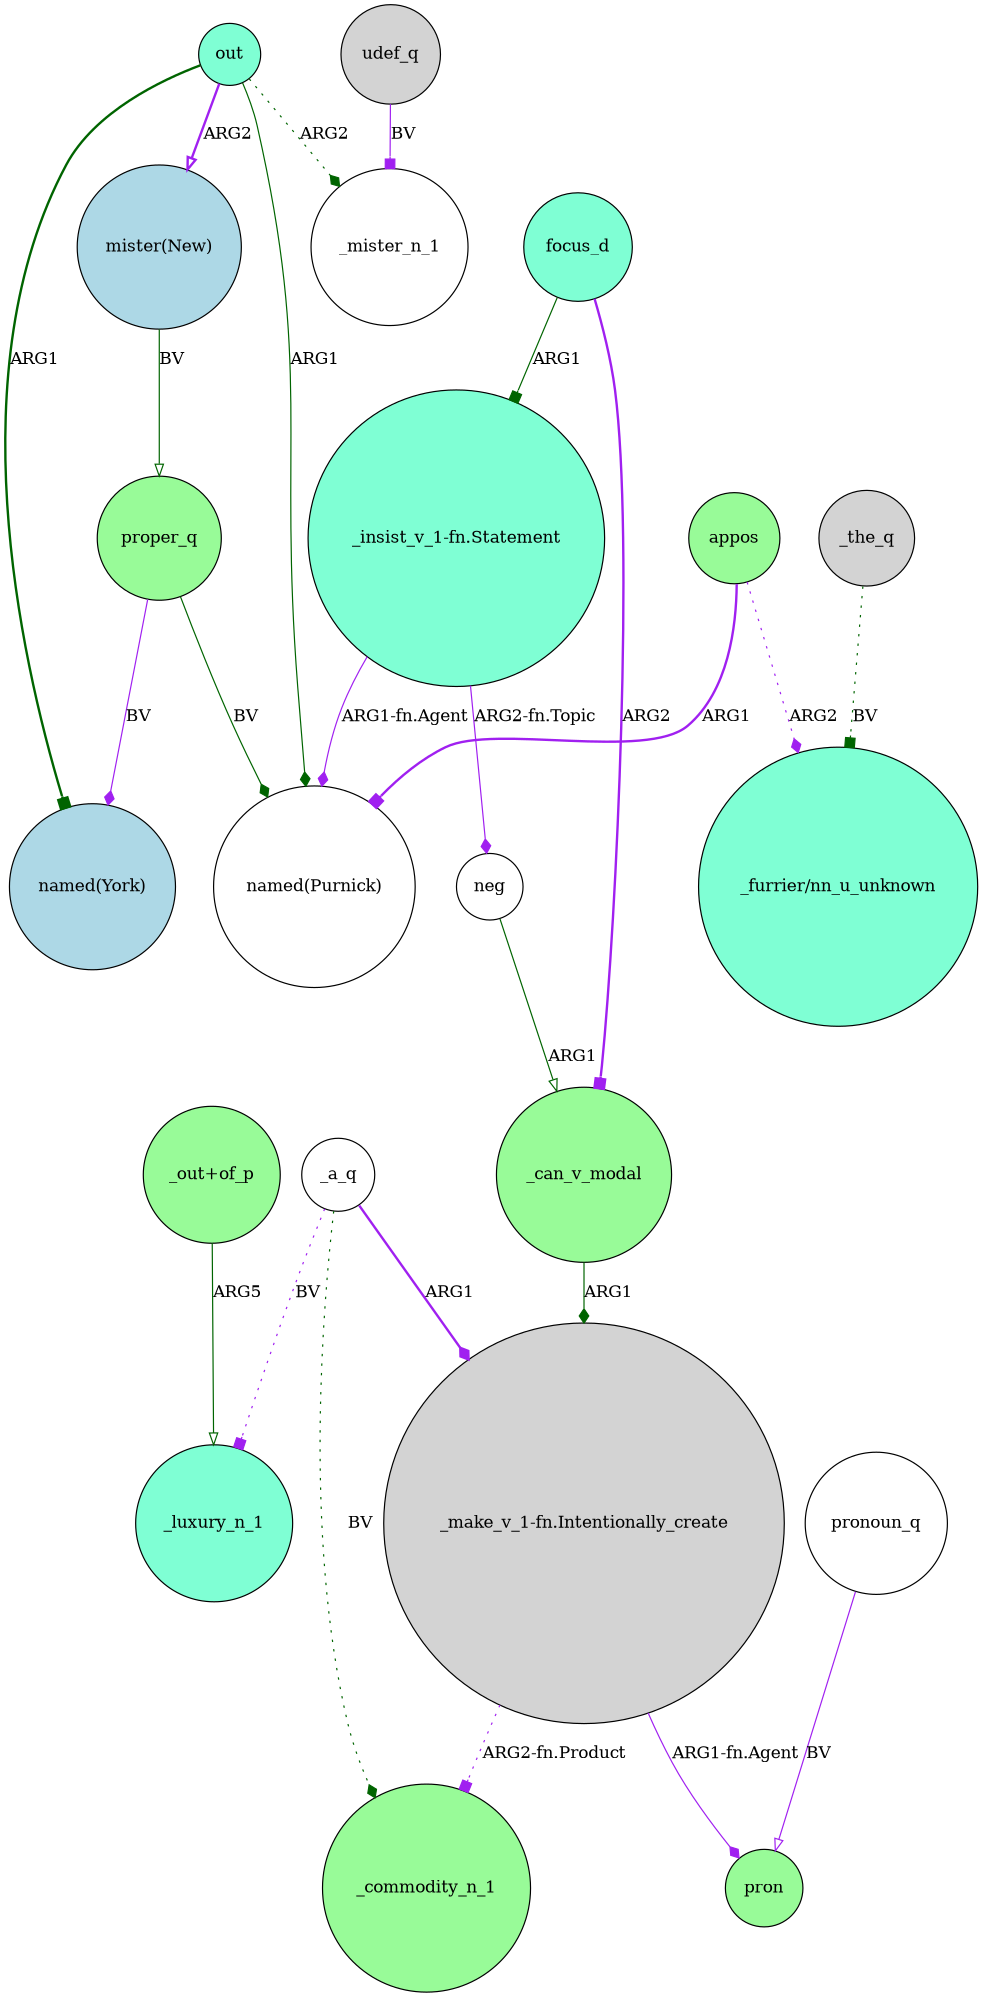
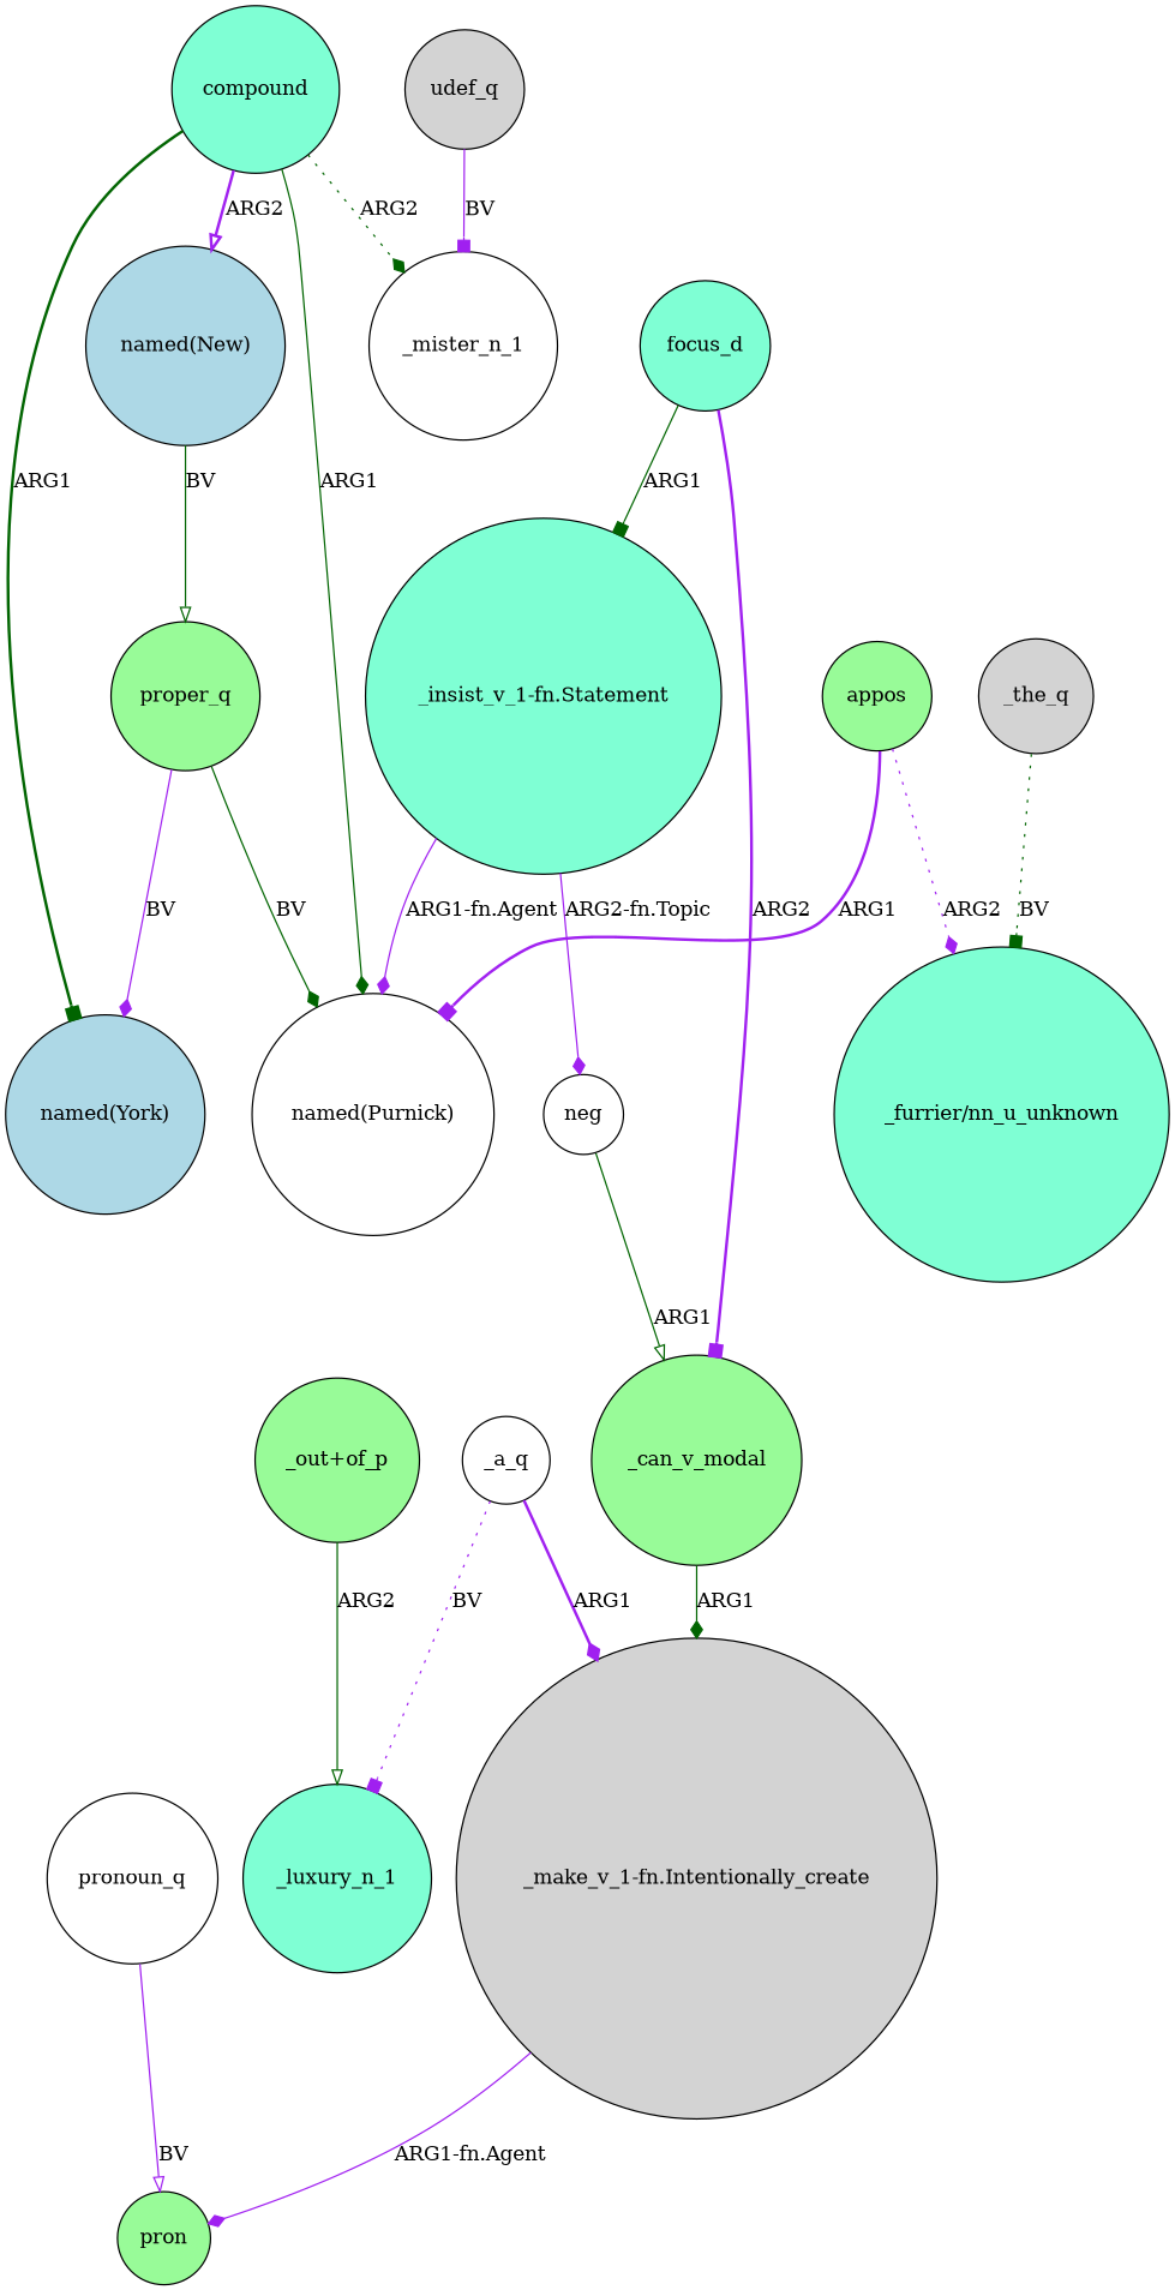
  digraph {
    node [fillcolor=palegreen shape=circle style=filled]
    edge [arrowhead=diamond color=purple style=solid]
    "named(Purnick)" [fillcolor=white]
    proper_q
    "named(York)" [fillcolor=lightblue]
-   "named(New)" [fillcolor=lightblue label="mister(New)"]
-   compound [fillcolor=aquamarine label=out]
+   "named(New)" [fillcolor=lightblue]
+   compound [fillcolor=aquamarine]
    _mister_n_1 [fillcolor=white]
    "_furrier/nn_u_unknown" [fillcolor=aquamarine]
    focus_d [fillcolor=aquamarine]
    "_insist_v_1-fn.Statement" [fillcolor=aquamarine]
    _can_v_modal
    neg [fillcolor=white]
    "_make_v_1-fn.Intentionally_create" [fillcolor=lightgrey]
    appos
    udef_q [fillcolor=lightgrey]
-   _commodity_n_1
    pron
    _a_q [fillcolor=white]
    _luxury_n_1 [fillcolor=aquamarine]
    pronoun_q [fillcolor=white]
    "_out+of_p"
    _the_q [fillcolor=lightgrey]
    proper_q -> "named(Purnick)" [color=darkgreen label=BV]
    proper_q -> "named(York)" [label=BV]
    "named(New)" -> proper_q [arrowhead=onormal color=darkgreen label=BV]
    compound -> "named(Purnick)" [color=darkgreen label=ARG1]
    compound -> "named(York)" [arrowhead=box color=darkgreen label=ARG1 style=bold]
    compound -> "named(New)" [arrowhead=onormal label=ARG2 style=bold]
    compound -> _mister_n_1 [color=darkgreen label=ARG2 style=dotted]
    focus_d -> "_insist_v_1-fn.Statement" [arrowhead=box color=darkgreen label=ARG1]
    focus_d -> _can_v_modal [arrowhead=box label=ARG2 style=bold]
    "_insist_v_1-fn.Statement" -> "named(Purnick)" [label="ARG1-fn.Agent"]
    "_insist_v_1-fn.Statement" -> neg [label="ARG2-fn.Topic"]
    _can_v_modal -> "_make_v_1-fn.Intentionally_create" [color=darkgreen label=ARG1]
    neg -> _can_v_modal [arrowhead=onormal color=darkgreen label=ARG1]
-   "_make_v_1-fn.Intentionally_create" -> _commodity_n_1 [arrowhead=box label="ARG2-fn.Product" style=dotted]
    "_make_v_1-fn.Intentionally_create" -> pron [label="ARG1-fn.Agent"]
    appos -> "named(Purnick)" [arrowhead=box label=ARG1 style=bold]
    appos -> "_furrier/nn_u_unknown" [label=ARG2 style=dotted]
    udef_q -> _mister_n_1 [arrowhead=box label=BV]
    _a_q -> "_make_v_1-fn.Intentionally_create" [label=ARG1 style=bold]
-   _a_q -> _commodity_n_1 [color=darkgreen label=BV style=dotted]
    _a_q -> _luxury_n_1 [arrowhead=box label=BV style=dotted]
    pronoun_q -> pron [arrowhead=onormal label=BV]
-   "_out+of_p" -> _luxury_n_1 [arrowhead=onormal color=darkgreen label=ARG5]
+   "_out+of_p" -> _luxury_n_1 [arrowhead=onormal color=darkgreen label=ARG2]
    _the_q -> "_furrier/nn_u_unknown" [arrowhead=box color=darkgreen label=BV style=dotted]
  }
